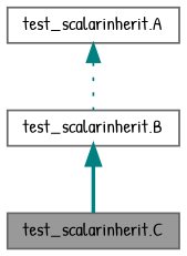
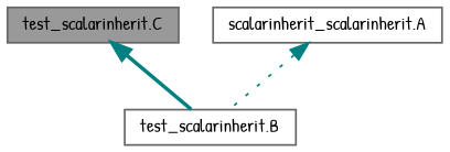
  digraph {
    fontname="Patrick Hand"
    node [color=gray40 fillcolor=white fontname="Patrick Hand" fontsize=10 shape=box style=filled]
    edge [color=teal dir=back fontname="Patrick Hand" fontsize=10 labelfontname=Helvetica labelfontsize=10]
    n1 [fillcolor=grey60 fontcolor=black height=0.2 label="test_scalarinherit.C" width=0.4]
    n2 [height=0.2 label="test_scalarinherit.B" width=0.4]
-   n3 [height=0.2 label="test_scalarinherit.A" width=0.4]
-   n2 -> n1 [style=bold]
+   n3 [height=0.2 label="scalarinherit_scalarinherit.A" width=0.4]
+   n1 -> n2 [style=bold]
    n3 -> n2 [style=dotted]
  }
